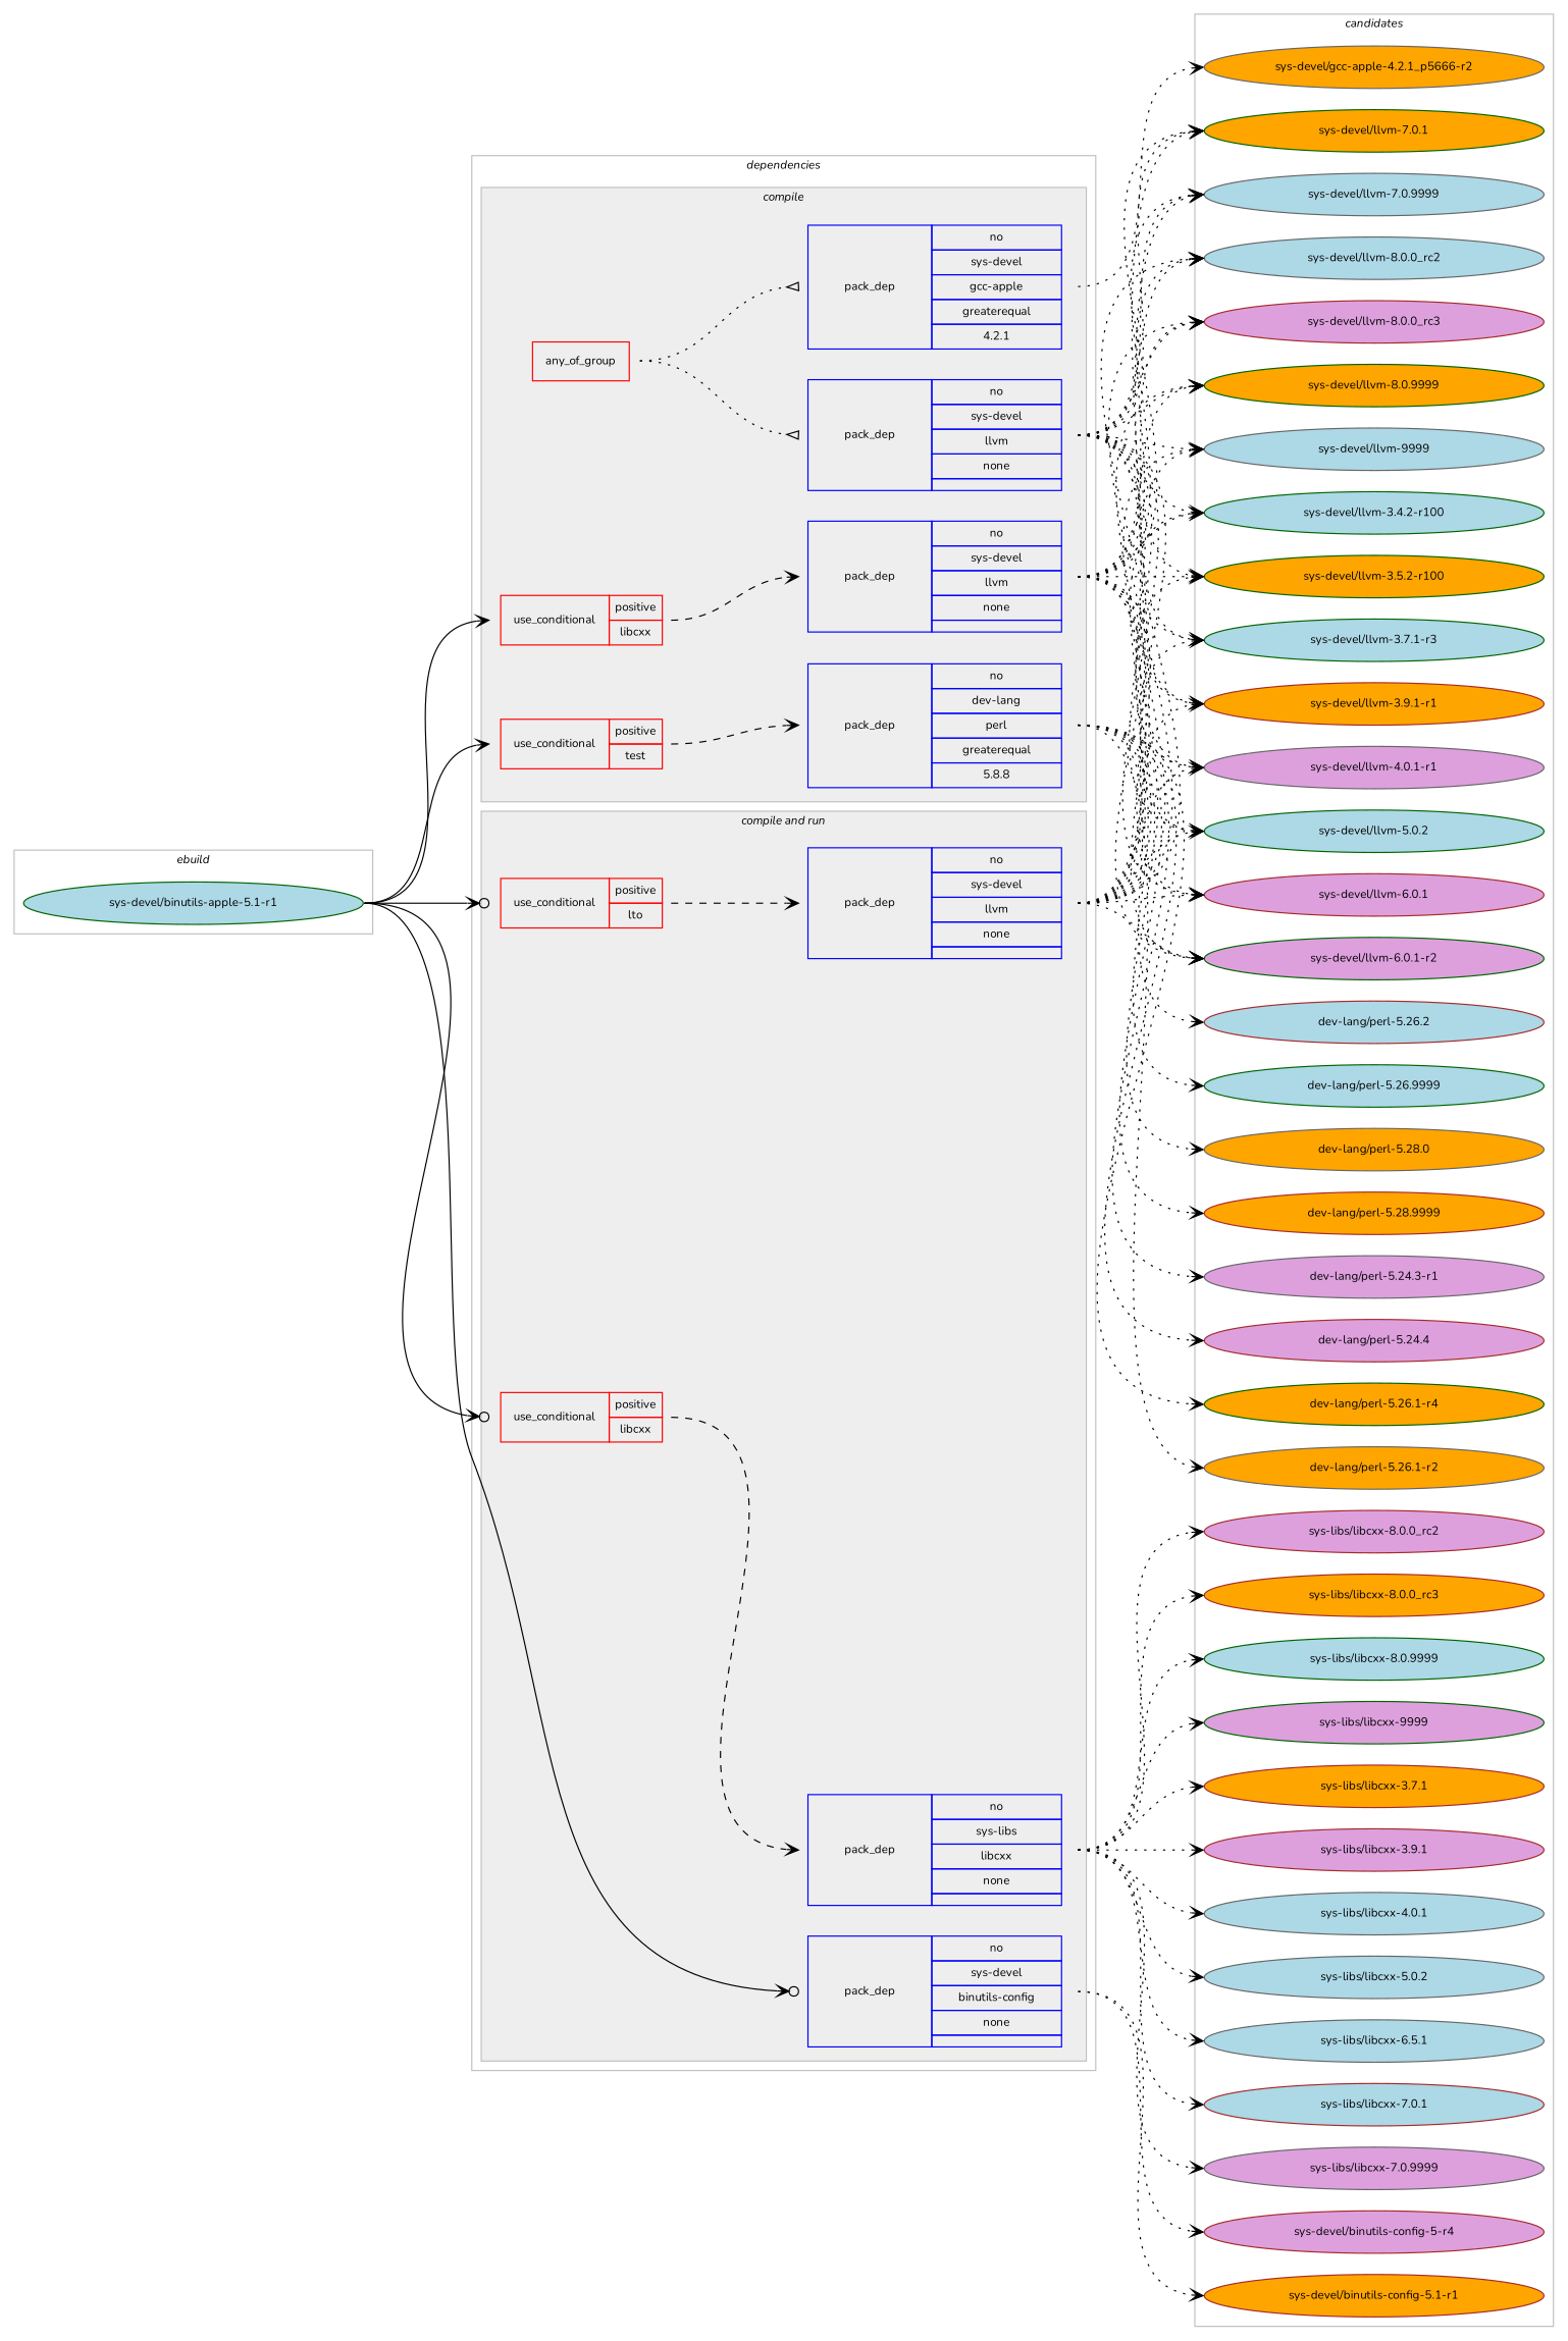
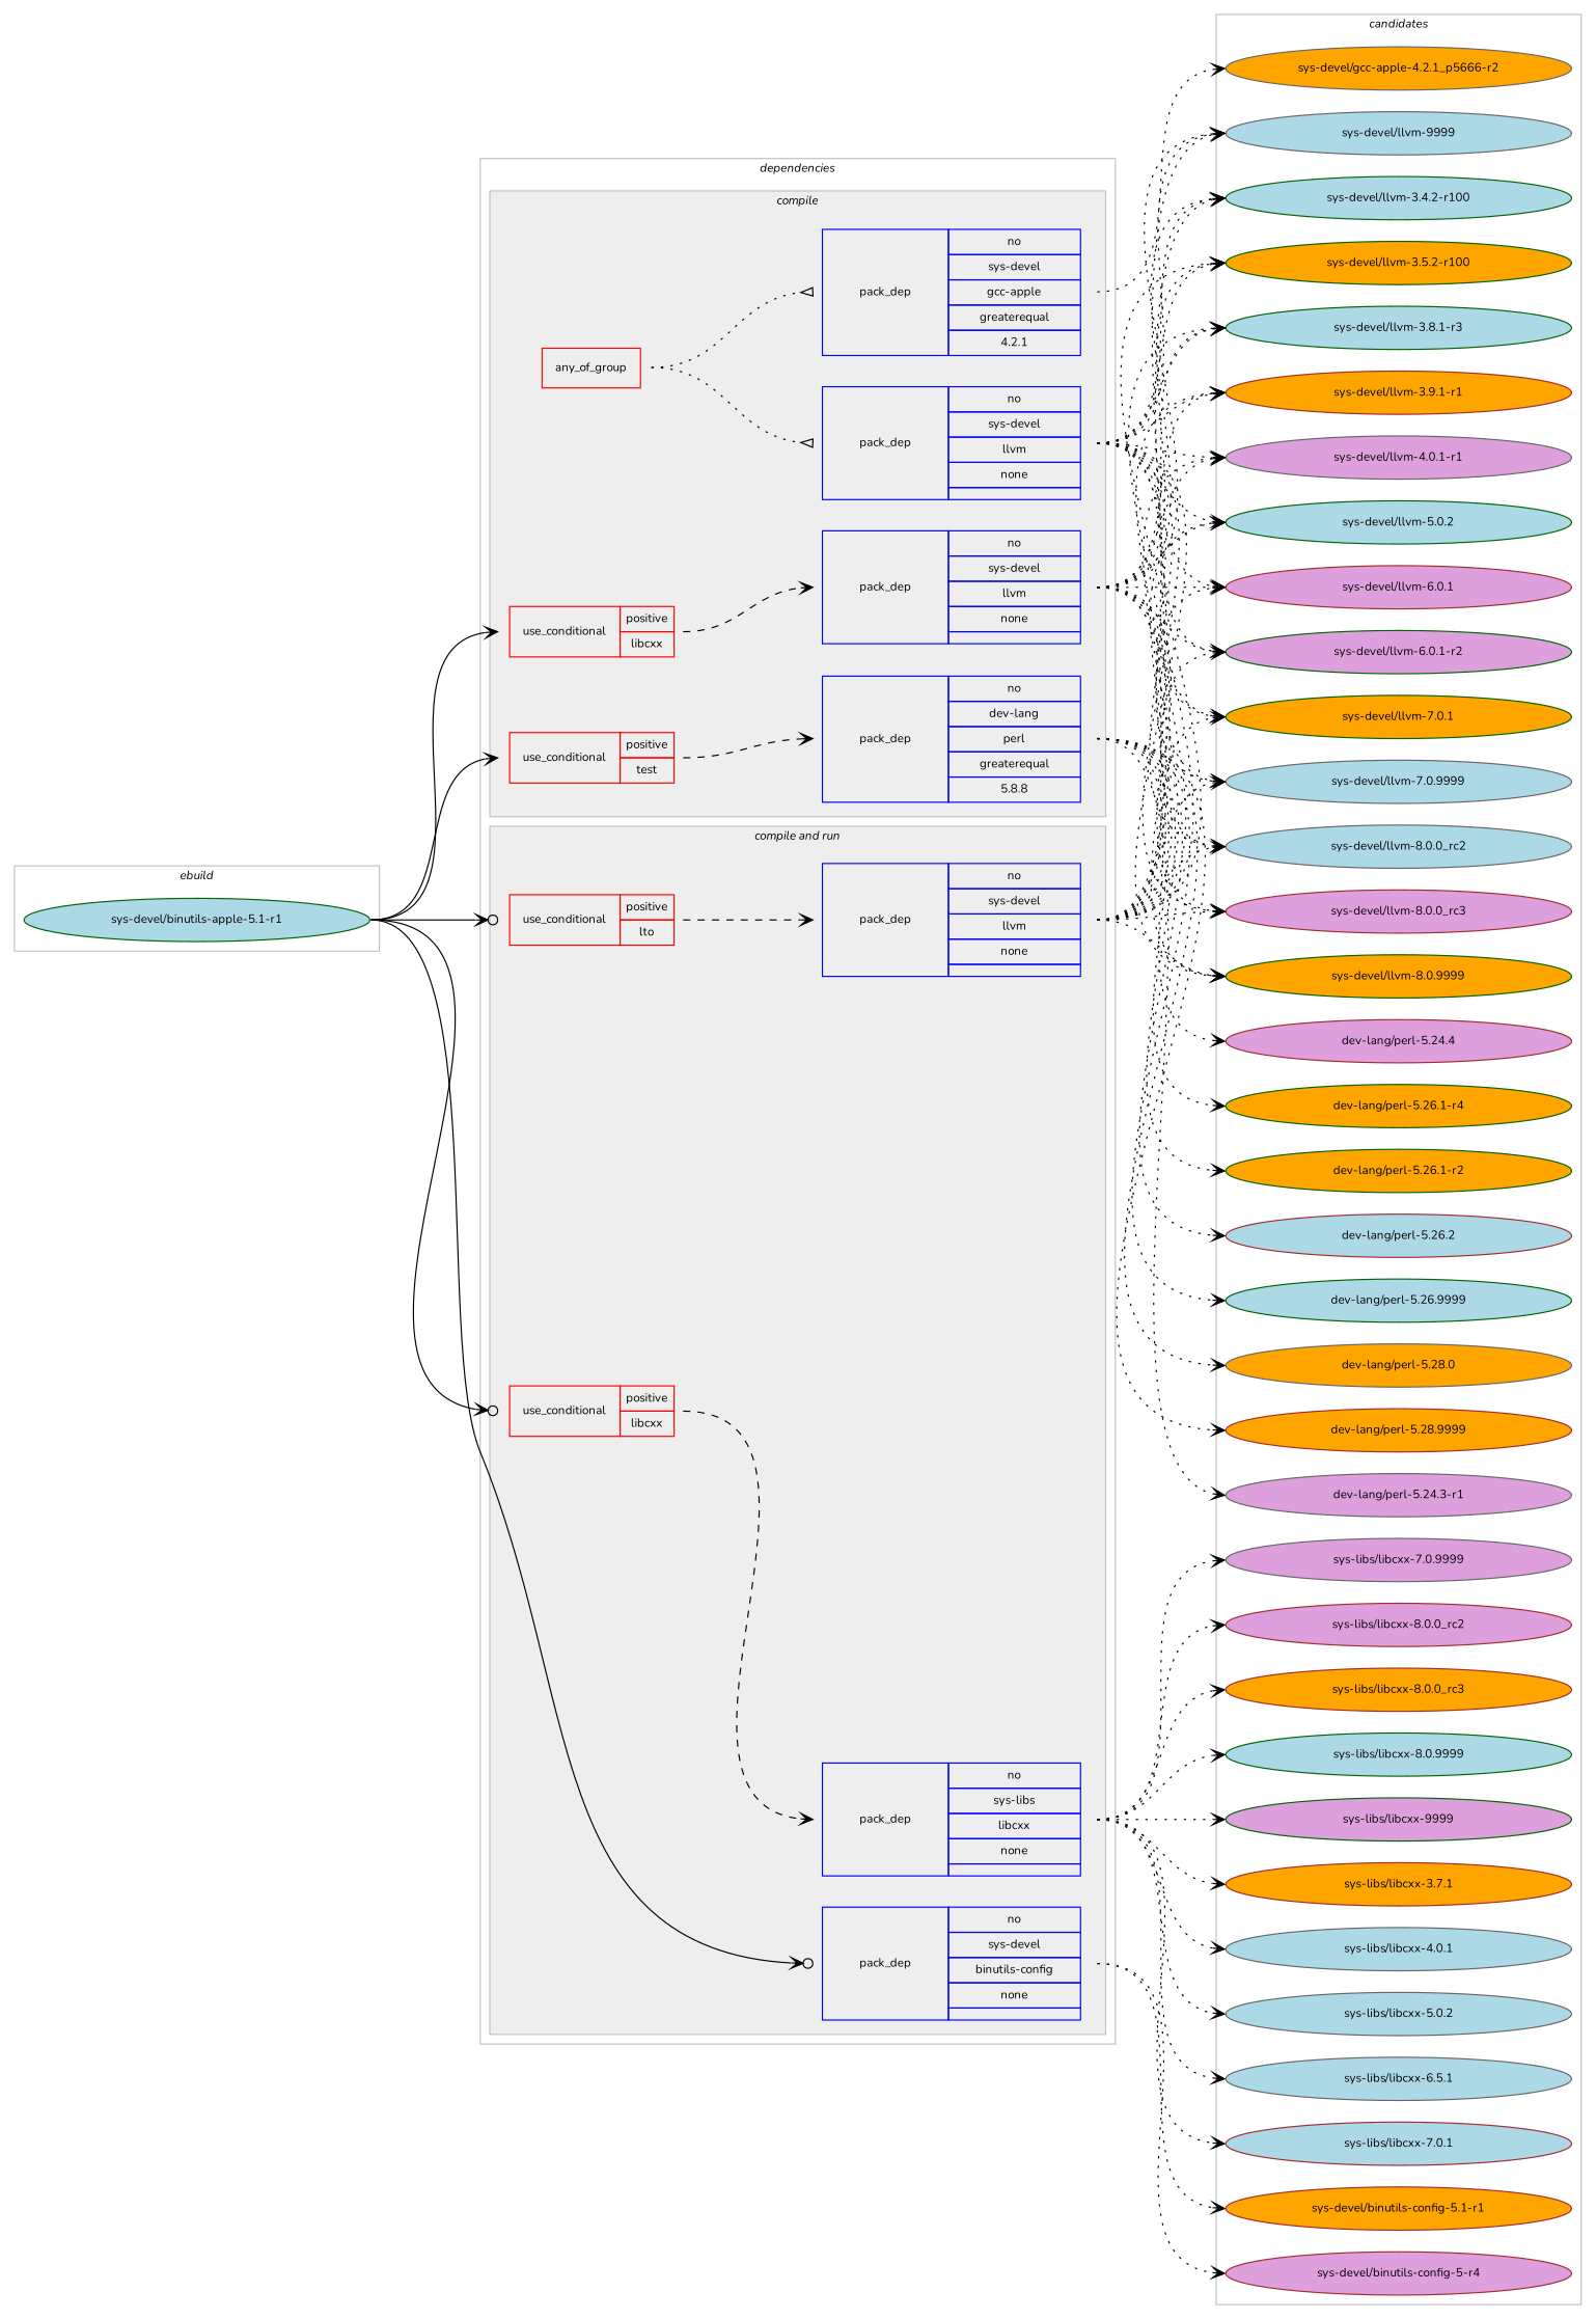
  digraph {
    compound=true
    concentrate=true
    fontname=Nunito
    fontsize=10
    newrank=true
    rankdir=LR
    ranksep=1.5
    node [color=brown fillcolor=lightblue fontname=Nunito fontsize=10 style=filled]
    edge [arrowhead=vee fontname=Nunito headport=w style=dotted tailport=e weight=100]
    n1 [color=darkgreen label="sys-devel/binutils-apple-5.1-r1" width=4]
    n2 [color=blue label=<<TABLE BORDER="0" CELLBORDER="1" CELLSPACING="0" CELLPADDING="4" WIDTH="220"><TR><TD ROWSPAN="6" CELLPADDING="30">pack_dep</TD></TR><TR><TD WIDTH="110">no</TD></TR><TR><TD>sys-devel</TD></TR><TR><TD>gcc-apple</TD></TR><TR><TD>greaterequal</TD></TR><TR><TD>4.2.1</TD></TR></TABLE>> shape=none fillcolor="" style=""]
    n3 [color=blue label=<<TABLE BORDER="0" CELLBORDER="1" CELLSPACING="0" CELLPADDING="4" WIDTH="220"><TR><TD ROWSPAN="6" CELLPADDING="30">pack_dep</TD></TR><TR><TD WIDTH="110">no</TD></TR><TR><TD>sys-devel</TD></TR><TR><TD>llvm</TD></TR><TR><TD>none</TD></TR><TR><TD></TD></TR></TABLE>> shape=none fillcolor="" style=""]
    n4 [color=red label=<<TABLE BORDER="0" CELLBORDER="1" CELLSPACING="0" CELLPADDING="4"><TR><TD CELLPADDING="10">any_of_group</TD></TR></TABLE>> shape=none fillcolor="" style=""]
    n5 [color=blue label=<<TABLE BORDER="0" CELLBORDER="1" CELLSPACING="0" CELLPADDING="4" WIDTH="220"><TR><TD ROWSPAN="6" CELLPADDING="30">pack_dep</TD></TR><TR><TD WIDTH="110">no</TD></TR><TR><TD>sys-devel</TD></TR><TR><TD>llvm</TD></TR><TR><TD>none</TD></TR><TR><TD></TD></TR></TABLE>> shape=none fillcolor="" style=""]
    n6 [color=red label=<<TABLE BORDER="0" CELLBORDER="1" CELLSPACING="0" CELLPADDING="4"><TR><TD ROWSPAN="3" CELLPADDING="10">use_conditional</TD></TR><TR><TD>positive</TD></TR><TR><TD>libcxx</TD></TR></TABLE>> shape=none fillcolor="" style=""]
    n7 [color=blue label=<<TABLE BORDER="0" CELLBORDER="1" CELLSPACING="0" CELLPADDING="4" WIDTH="220"><TR><TD ROWSPAN="6" CELLPADDING="30">pack_dep</TD></TR><TR><TD WIDTH="110">no</TD></TR><TR><TD>dev-lang</TD></TR><TR><TD>perl</TD></TR><TR><TD>greaterequal</TD></TR><TR><TD>5.8.8</TD></TR></TABLE>> shape=none fillcolor="" style=""]
    n8 [color=red label=<<TABLE BORDER="0" CELLBORDER="1" CELLSPACING="0" CELLPADDING="4"><TR><TD ROWSPAN="3" CELLPADDING="10">use_conditional</TD></TR><TR><TD>positive</TD></TR><TR><TD>test</TD></TR></TABLE>> shape=none fillcolor="" style=""]
    n9 [color=blue label=<<TABLE BORDER="0" CELLBORDER="1" CELLSPACING="0" CELLPADDING="4" WIDTH="220"><TR><TD ROWSPAN="6" CELLPADDING="30">pack_dep</TD></TR><TR><TD WIDTH="110">no</TD></TR><TR><TD>sys-devel</TD></TR><TR><TD>binutils-config</TD></TR><TR><TD>none</TD></TR><TR><TD></TD></TR></TABLE>> shape=none fillcolor="" style=""]
    n10 [color=blue label=<<TABLE BORDER="0" CELLBORDER="1" CELLSPACING="0" CELLPADDING="4" WIDTH="220"><TR><TD ROWSPAN="6" CELLPADDING="30">pack_dep</TD></TR><TR><TD WIDTH="110">no</TD></TR><TR><TD>sys-libs</TD></TR><TR><TD>libcxx</TD></TR><TR><TD>none</TD></TR><TR><TD></TD></TR></TABLE>> shape=none fillcolor="" style=""]
    n11 [color=red label=<<TABLE BORDER="0" CELLBORDER="1" CELLSPACING="0" CELLPADDING="4"><TR><TD ROWSPAN="3" CELLPADDING="10">use_conditional</TD></TR><TR><TD>positive</TD></TR><TR><TD>libcxx</TD></TR></TABLE>> shape=none fillcolor="" style=""]
    n12 [color=blue label=<<TABLE BORDER="0" CELLBORDER="1" CELLSPACING="0" CELLPADDING="4" WIDTH="220"><TR><TD ROWSPAN="6" CELLPADDING="30">pack_dep</TD></TR><TR><TD WIDTH="110">no</TD></TR><TR><TD>sys-devel</TD></TR><TR><TD>llvm</TD></TR><TR><TD>none</TD></TR><TR><TD></TD></TR></TABLE>> shape=none fillcolor="" style=""]
    n13 [color=red label=<<TABLE BORDER="0" CELLBORDER="1" CELLSPACING="0" CELLPADDING="4"><TR><TD ROWSPAN="3" CELLPADDING="10">use_conditional</TD></TR><TR><TD>positive</TD></TR><TR><TD>lto</TD></TR></TABLE>> shape=none fillcolor="" style=""]
    n14 [color=gray40 fillcolor=orange label="sys-devel/gcc-apple-4.2.1_p5666-r2" width=4]
    n15 [color=darkgreen label="sys-devel/llvm-3.4.2-r100" width=4]
    n16 [color=darkgreen fillcolor=orange label="sys-devel/llvm-3.5.2-r100" width=4]
-   n17 [color=darkgreen label="sys-devel/llvm-3.7.1-r3" width=4]
+   n17 [color=darkgreen label="sys-devel/llvm-3.8.1-r3" width=4]
    n18 [fillcolor=orange label="sys-devel/llvm-3.9.1-r1" width=4]
    n19 [color=gray40 fillcolor=plum label="sys-devel/llvm-4.0.1-r1" width=4]
    n20 [color=darkgreen label="sys-devel/llvm-5.0.2" width=4]
    n21 [fillcolor=plum label="sys-devel/llvm-6.0.1" width=4]
    n22 [color=darkgreen fillcolor=plum label="sys-devel/llvm-6.0.1-r2" width=4]
    n23 [color=darkgreen fillcolor=orange label="sys-devel/llvm-7.0.1" width=4]
    n24 [color=gray40 label="sys-devel/llvm-7.0.9999" width=4]
    n25 [color=gray40 label="sys-devel/llvm-8.0.0_rc2" width=4]
    n26 [fillcolor=plum label="sys-devel/llvm-8.0.0_rc3" width=4]
    n27 [color=darkgreen fillcolor=orange label="sys-devel/llvm-8.0.9999" width=4]
    n28 [color=gray40 label="sys-devel/llvm-9999" width=4]
    n29 [color=gray40 fillcolor=plum label="dev-lang/perl-5.24.3-r1" width=4]
    n30 [fillcolor=plum label="dev-lang/perl-5.24.4" width=4]
    n31 [color=darkgreen fillcolor=orange label="dev-lang/perl-5.26.1-r4" width=4]
-   n32 [color=gray40 fillcolor=orange label="dev-lang/perl-5.26.1-r2" width=4]
+   n32 [color=darkgreen fillcolor=orange label="dev-lang/perl-5.26.1-r2" width=4]
    n33 [label="dev-lang/perl-5.26.2" width=4]
    n34 [color=darkgreen label="dev-lang/perl-5.26.9999" width=4]
    n35 [color=gray40 fillcolor=orange label="dev-lang/perl-5.28.0" width=4]
    n36 [fillcolor=orange label="dev-lang/perl-5.28.9999" width=4]
    n37 [fillcolor=orange label="sys-libs/libcxx-3.7.1" width=4]
-   n38 [fillcolor=plum label="sys-libs/libcxx-3.9.1" width=4]
    n39 [color=gray40 label="sys-libs/libcxx-4.0.1" width=4]
    n40 [color=gray40 label="sys-libs/libcxx-5.0.2" width=4]
    n41 [color=gray40 label="sys-libs/libcxx-6.5.1" width=4]
    n42 [label="sys-libs/libcxx-7.0.1" width=4]
    n43 [color=gray40 fillcolor=plum label="sys-libs/libcxx-7.0.9999" width=4]
    n44 [fillcolor=plum label="sys-libs/libcxx-8.0.0_rc2" width=4]
    n45 [fillcolor=orange label="sys-libs/libcxx-8.0.0_rc3" width=4]
    n46 [color=darkgreen label="sys-libs/libcxx-8.0.9999" width=4]
    n47 [color=darkgreen fillcolor=plum label="sys-libs/libcxx-9999" width=4]
    n48 [fillcolor=plum label="sys-devel/binutils-config-5-r4" width=4]
    n49 [fillcolor=orange label="sys-devel/binutils-config-5.1-r1" width=4]
    subgraph cluster_1 {
      color=gray
      label=<<i>ebuild</i>>
      rank=same
      n1
    }
    subgraph cluster_2 {
      color=gray
      label=<<i>dependencies</i>>
      subgraph cluster_3 {
        color=gray
        fillcolor="#eeeeee"
        label=<<i>compile</i>>
        style=filled
        subgraph sub_4 {
          color=gray
          fillcolor="#eeeeee"
          label=<<i>compile</i>>
          style=filled
          n4
          subgraph sub_5 {
            color=gray
            fillcolor="#eeeeee"
            label=<<i>compile</i>>
            style=filled
            n2
          }
          subgraph sub_6 {
            color=gray
            fillcolor="#eeeeee"
            label=<<i>compile</i>>
            style=filled
            n3
          }
        }
        subgraph sub_7 {
          color=gray
          fillcolor="#eeeeee"
          label=<<i>compile</i>>
          style=filled
          n6
          subgraph sub_8 {
            color=gray
            fillcolor="#eeeeee"
            label=<<i>compile</i>>
            style=filled
            n5
          }
        }
        subgraph sub_9 {
          color=gray
          fillcolor="#eeeeee"
          label=<<i>compile</i>>
          style=filled
          n8
          subgraph sub_10 {
            color=gray
            fillcolor="#eeeeee"
            label=<<i>compile</i>>
            style=filled
            n7
          }
        }
      }
      subgraph cluster_11 {
        color=gray
        fillcolor="#eeeeee"
        label=<<i>compile and run</i>>
        style=filled
        subgraph sub_12 {
          color=gray
          fillcolor="#eeeeee"
          label=<<i>compile and run</i>>
          style=filled
          n9
        }
        subgraph sub_13 {
          color=gray
          fillcolor="#eeeeee"
          label=<<i>compile and run</i>>
          style=filled
          n11
          subgraph sub_14 {
            color=gray
            fillcolor="#eeeeee"
            label=<<i>compile and run</i>>
            style=filled
            n10
          }
        }
        subgraph sub_15 {
          color=gray
          fillcolor="#eeeeee"
          label=<<i>compile and run</i>>
          style=filled
          n13
          subgraph sub_16 {
            color=gray
            fillcolor="#eeeeee"
            label=<<i>compile and run</i>>
            style=filled
            n12
          }
        }
      }
      subgraph cluster_17 {
        color=gray
        fillcolor="#eeeeee"
        label=<<i>run</i>>
        style=filled
      }
    }
    subgraph cluster_18 {
      color=gray
      label=<<i>candidates</i>>
      rank=same
      subgraph sub_19 {
        color=black
        label=<<i>candidates</i>>
        nodesep=1
        rank=same
        n14
      }
      subgraph sub_20 {
        color=black
        label=<<i>candidates</i>>
        nodesep=1
        rank=same
        n15
        n16
        n17
        n18
        n19
        n20
        n21
        n22
        n23
        n24
        n25
        n26
        n27
        n28
      }
      subgraph sub_21 {
        color=black
        label=<<i>candidates</i>>
        nodesep=1
        rank=same
        n15
        n16
        n17
        n18
        n19
        n20
        n21
        n22
        n23
        n24
        n25
        n26
        n27
        n28
      }
      subgraph sub_22 {
        color=black
        label=<<i>candidates</i>>
        nodesep=1
        rank=same
        n29
        n30
        n31
        n32
        n33
        n34
        n35
        n36
      }
      subgraph sub_23 {
        color=black
        label=<<i>candidates</i>>
        nodesep=1
        rank=same
        n37
-       n38
        n39
        n40
        n41
        n42
        n43
        n44
        n45
        n46
        n47
      }
      subgraph sub_24 {
        color=black
        label=<<i>candidates</i>>
        nodesep=1
        rank=same
        n15
        n16
        n17
        n18
        n19
        n20
        n21
        n22
        n23
        n24
        n25
        n26
        n27
        n28
      }
      subgraph sub_25 {
        color=black
        label=<<i>candidates</i>>
        nodesep=1
        rank=same
        n48
        n49
      }
    }
    n1 -> n6 [style=solid weight=20]
    n1 -> n8 [style=solid weight=20]
    n1 -> n9 [arrowhead=odotvee style=solid weight=20]
    n1 -> n11 [arrowhead=odotvee style=solid weight=20]
    n1 -> n13 [arrowhead=odotvee style=solid weight=20]
    n2 -> n14
    n3 -> n15
    n3 -> n16
    n3 -> n17
    n3 -> n18
    n3 -> n19
    n3 -> n20
    n3 -> n21
    n3 -> n22
    n3 -> n23
    n3 -> n24
    n3 -> n25
    n3 -> n26
    n3 -> n27
    n3 -> n28
    n4 -> n2 [arrowhead=oinv weight=20]
    n4 -> n3 [arrowhead=oinv weight=20]
    n5 -> n15
    n5 -> n16
    n5 -> n17
    n5 -> n18
    n5 -> n19
    n5 -> n20
    n5 -> n21
    n5 -> n22
    n5 -> n23
    n5 -> n24
    n5 -> n25
    n5 -> n26
    n5 -> n27
    n5 -> n28
    n6 -> n5 [style=dashed weight=20]
    n7 -> n29
    n7 -> n30
    n7 -> n31
    n7 -> n32
    n7 -> n33
    n7 -> n34
    n7 -> n35
    n7 -> n36
    n8 -> n7 [style=dashed weight=20]
    n9 -> n48
    n9 -> n49
    n10 -> n37
-   n10 -> n38
    n10 -> n39
    n10 -> n40
    n10 -> n41
    n10 -> n42
    n10 -> n43
    n10 -> n44
    n10 -> n45
    n10 -> n46
    n10 -> n47
    n11 -> n10 [style=dashed weight=20]
    n12 -> n15
    n12 -> n16
    n12 -> n17
    n12 -> n18
    n12 -> n19
    n12 -> n20
    n12 -> n21
    n12 -> n22
    n12 -> n23
    n12 -> n24
    n12 -> n25
    n12 -> n26
    n12 -> n27
    n12 -> n28
    n13 -> n12 [style=dashed weight=20]
  }
